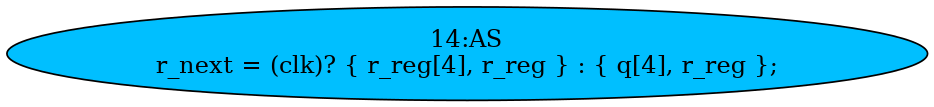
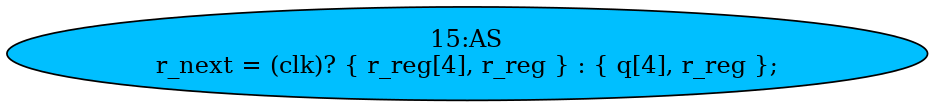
  strict digraph {
-   n1 [ast="<pyverilog.vparser.ast.Assign object at 0x7f8538f05090>" def_var="['r_next']" fillcolor=deepskyblue label="14:AS\nr_next = (clk)? { r_reg[4], r_reg } : { q[4], r_reg };" statements="[]" style=filled typ=Assign use_var="['clk', 'r_reg', 'r_reg', 'q', 'r_reg']"]
+   n1 [ast="<pyverilog.vparser.ast.Assign object at 0x7f8538f05090>" def_var="['r_next']" fillcolor=deepskyblue label="15:AS\nr_next = (clk)? { r_reg[4], r_reg } : { q[4], r_reg };" statements="[]" style=filled typ=Assign use_var="['clk', 'r_reg', 'r_reg', 'q', 'r_reg']"]
  }
